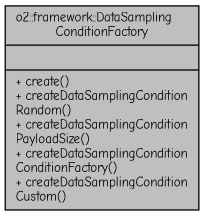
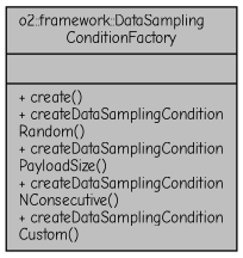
  digraph {
    fontname="Comic Neue"
-   n1 [color=black fillcolor=grey75 fontcolor=black fontname="Comic Neue" fontsize=10 height=0.2 label="{o2::framework::DataSampling\lConditionFactory\n||+ create()\l+ createDataSamplingCondition\lRandom()\l+ createDataSamplingCondition\lPayloadSize()\l+ createDataSamplingCondition\lConditionFactory()\l+ createDataSamplingCondition\lCustom()\l}" shape=record style=filled width=0.4]
+   n1 [color=black fillcolor=grey75 fontcolor=black fontname="Comic Neue" fontsize=10 height=0.2 label="{o2::framework::DataSampling\lConditionFactory\n||+ create()\l+ createDataSamplingCondition\lRandom()\l+ createDataSamplingCondition\lPayloadSize()\l+ createDataSamplingCondition\lNConsecutive()\l+ createDataSamplingCondition\lCustom()\l}" shape=record style=filled width=0.4]
  }
